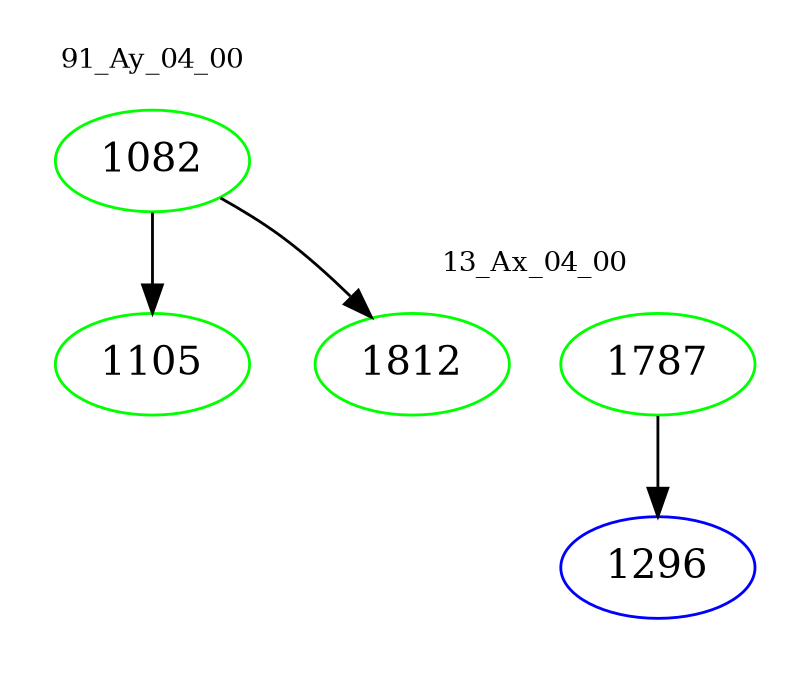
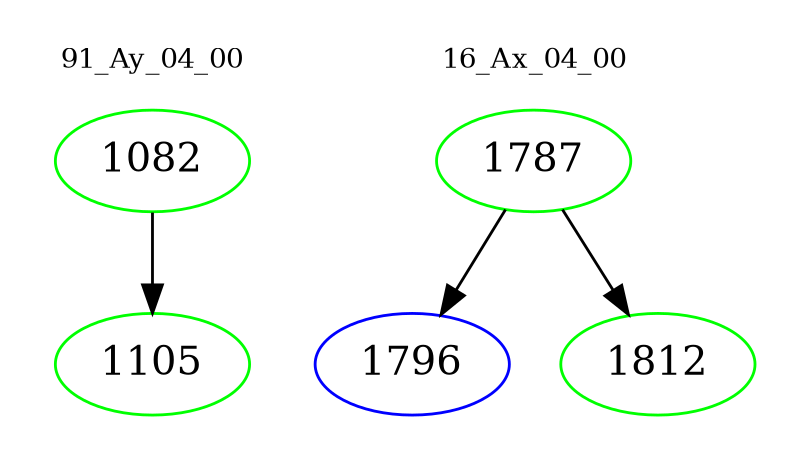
  digraph {
    node [color=green]
    edge [color=black]
    n1 [label=1082]
    n2 [label=1105]
    n3 [label=1787]
-   n4 [color=blue label=1296]
+   n4 [color=blue label=1796]
    n5 [label=1812]
    subgraph cluster_1 {
      color=white
      fontsize=10
      label="91_Ay_04_00"
      n1
      n2
    }
    subgraph cluster_2 {
      color=white
      fontsize=10
-     label="13_Ax_04_00"
+     label="16_Ax_04_00"
      n3
      n4
      n5
    }
    n1 -> n2
    n3 -> n4
-   n1 -> n5
+   n3 -> n5
  }
